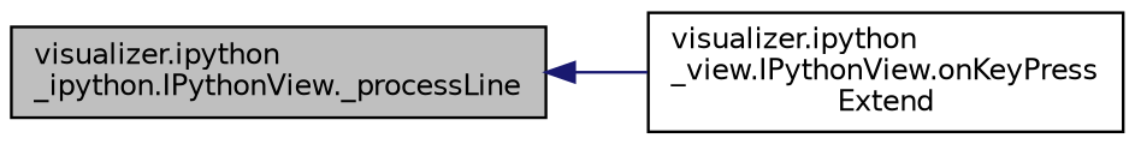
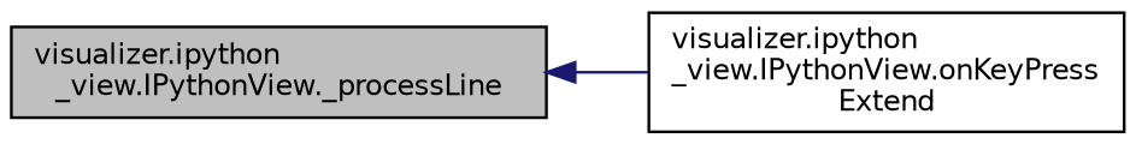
  digraph {
    rankdir=LR
    node [color=black fontname=Helvetica fontsize=10 shape=record style=filled]
-   n1 [fillcolor=grey75 fontcolor=black height=0.2 label="visualizer.ipython\l_ipython.IPythonView._processLine" width=0.4]
+   n1 [fillcolor=grey75 fontcolor=black height=0.2 label="visualizer.ipython\l_view.IPythonView._processLine" width=0.4]
    n2 [fillcolor=white height=0.2 label="visualizer.ipython\l_view.IPythonView.onKeyPress\lExtend" width=0.4]
    n1 -> n2 [color=midnightblue dir=back fontname=Helvetica fontsize=10 labelfontname=Helvetica labelfontsize=10 style=solid]
  }
